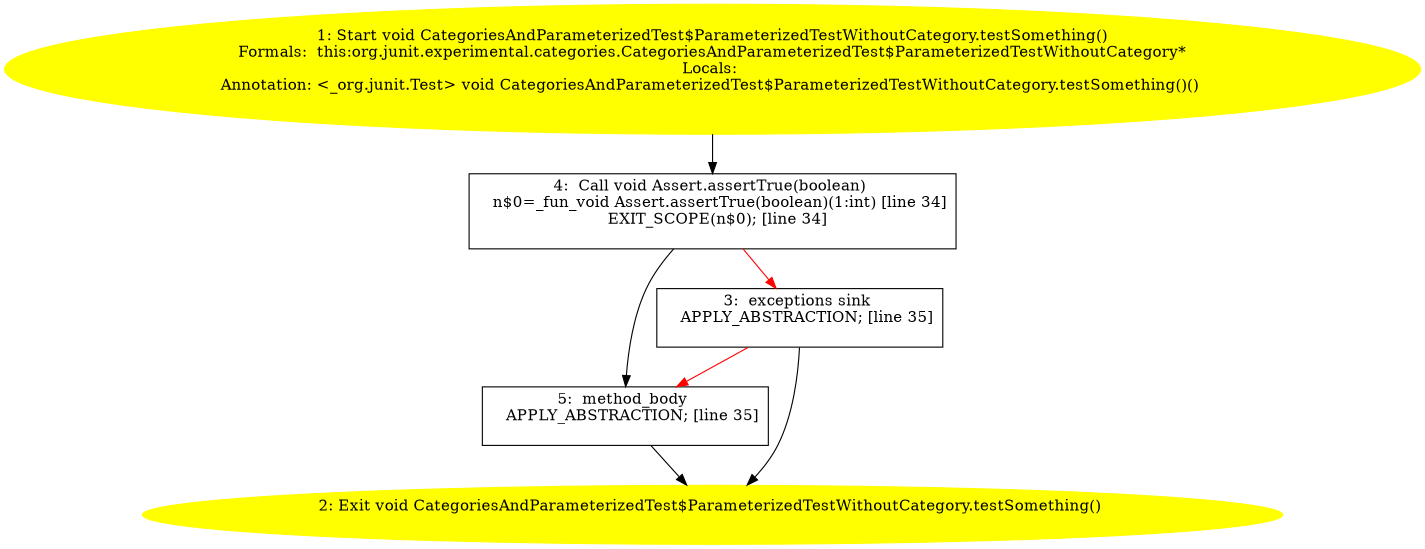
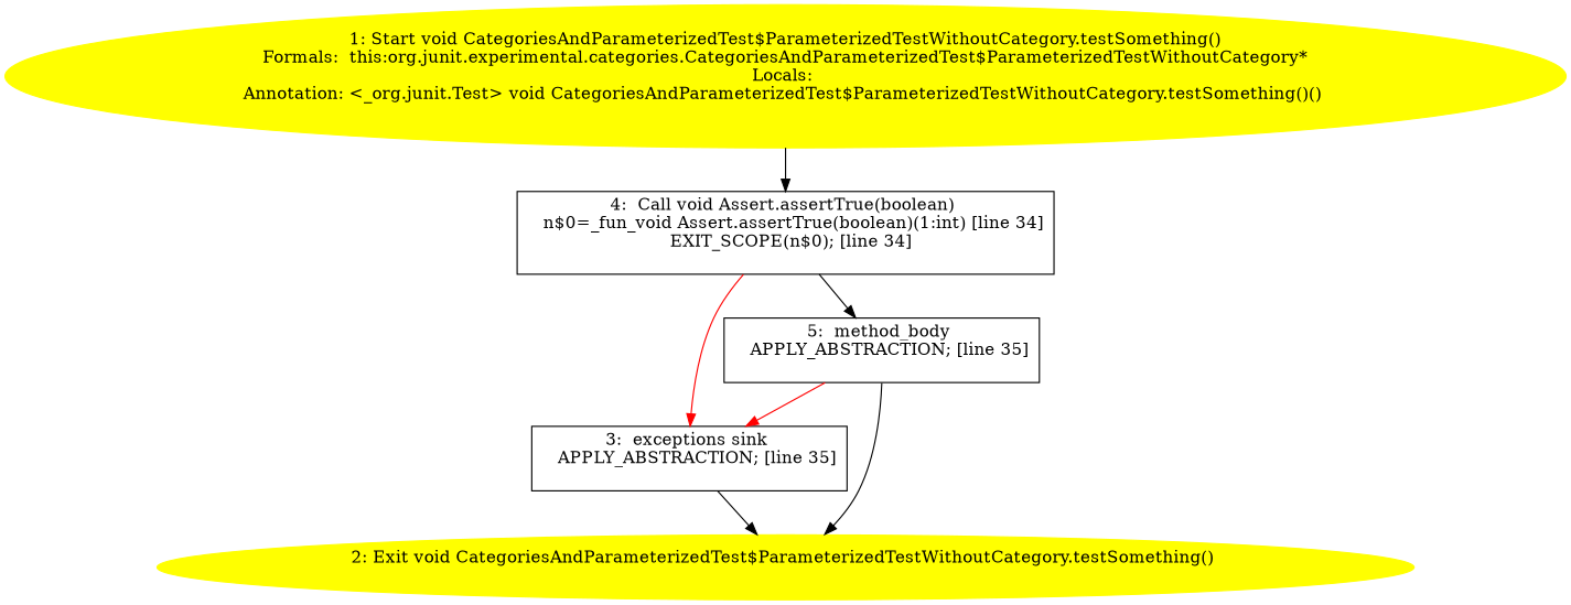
  digraph {
    node [shape=box]
    n1 [color=yellow label="1: Start void CategoriesAndParameterizedTest$ParameterizedTestWithoutCategory.testSomething()\nFormals:  this:org.junit.experimental.categories.CategoriesAndParameterizedTest$ParameterizedTestWithoutCategory*\nLocals: \nAnnotation: <_org.junit.Test> void CategoriesAndParameterizedTest$ParameterizedTestWithoutCategory.testSomething()() \n  " style=filled shape=""]
    n2 [label="4:  Call void Assert.assertTrue(boolean) \n   n$0=_fun_void Assert.assertTrue(boolean)(1:int) [line 34]\n  EXIT_SCOPE(n$0); [line 34]\n "]
    n3 [label="3:  exceptions sink \n   APPLY_ABSTRACTION; [line 35]\n "]
    n4 [label="5:  method_body \n   APPLY_ABSTRACTION; [line 35]\n "]
    n5 [color=yellow label="2: Exit void CategoriesAndParameterizedTest$ParameterizedTestWithoutCategory.testSomething() \n  " style=filled shape=""]
    n1 -> n2
    n2 -> n3 [color=red]
    n2 -> n4
    n3 -> n5
-   n3 -> n4 [color=red]
+   n4 -> n3 [color=red]
    n4 -> n5
  }
